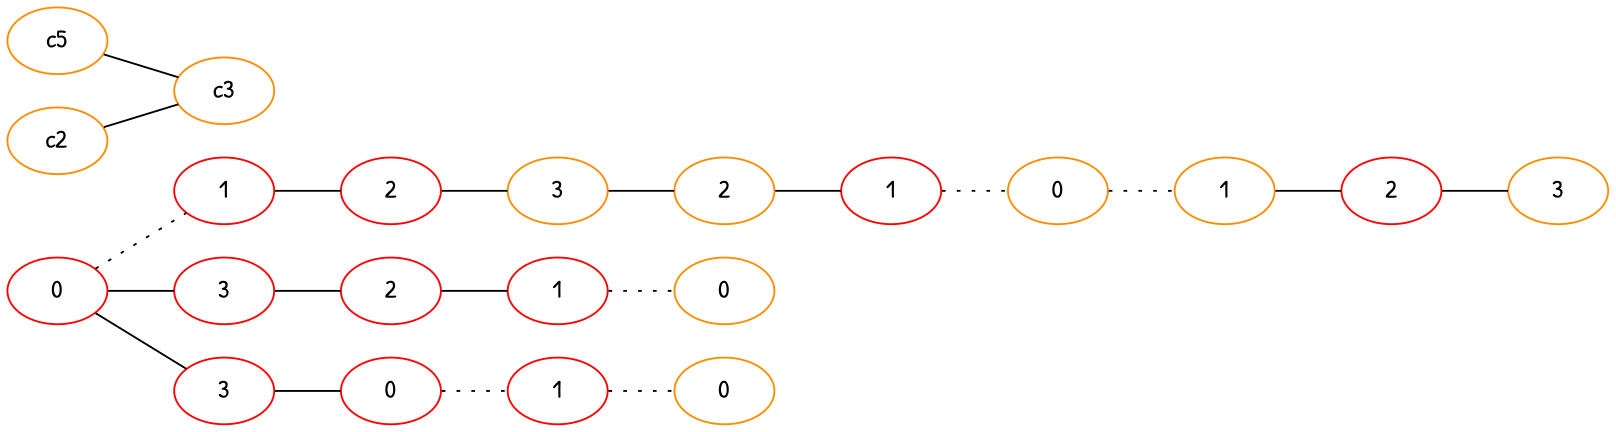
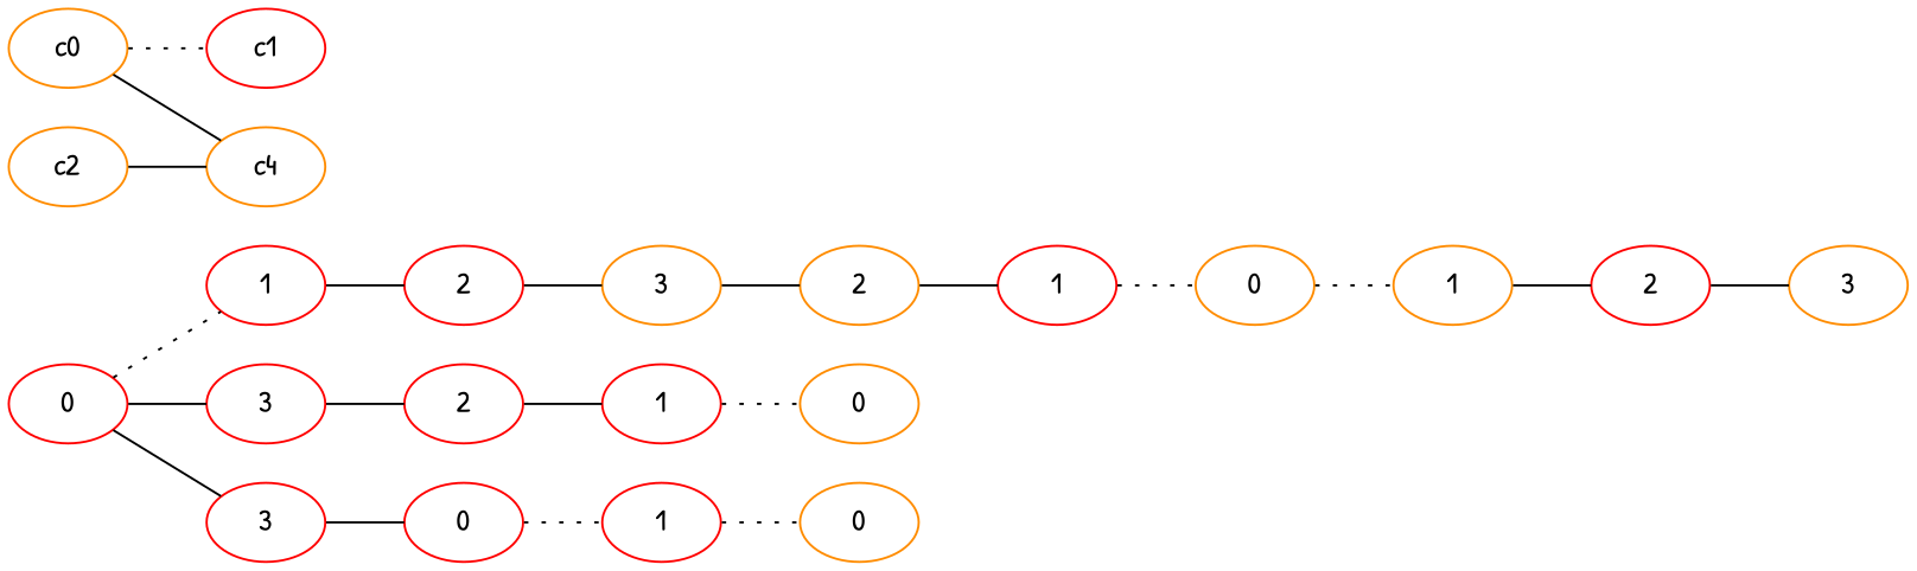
  graph {
    fontname="Patrick Hand"
    rankdir=LR
    node [color=red fontname="Patrick Hand"]
    edge [fontname="Patrick Hand"]
    n1 [label=0]
    n2 [label=1]
    n3 [label=3]
    n4 [label=3]
    n5 [label=2]
    n6 [label=2]
    n7 [label=0]
    n8 [color=darkorange label=3]
    n9 [color=darkorange label=2]
    n10 [label=1]
    n11 [color=darkorange label=0]
    n12 [color=darkorange label=1]
    n13 [label=2]
    n14 [color=darkorange label=3]
    n15 [label=1]
    n16 [color=darkorange label=0]
    n17 [label=1]
    n18 [color=darkorange label=0]
-   c0 [color=darkorange label=c5]
-   c3 [color=darkorange]
+   c0 [color=darkorange]
+   c1
+   c3 [color=darkorange label=c4]
    c2 [color=darkorange]
    n1 -- n2 [style=dotted]
    n1 -- n3
    n1 -- n4
    n2 -- n5
    n3 -- n6
    n4 -- n7
    n5 -- n8
    n6 -- n15
    n7 -- n17 [style=dotted]
    n8 -- n9
    n9 -- n10
    n10 -- n11 [style=dotted]
    n11 -- n12 [style=dotted]
    n12 -- n13
    n13 -- n14
    n15 -- n16 [style=dotted]
    n17 -- n18 [style=dotted]
+   c0 -- c1 [style=dotted]
    c0 -- c3
    c2 -- c3
  }
